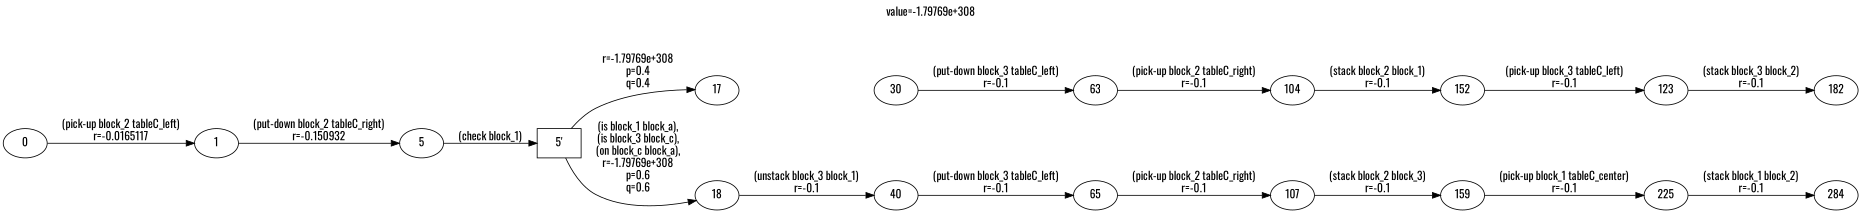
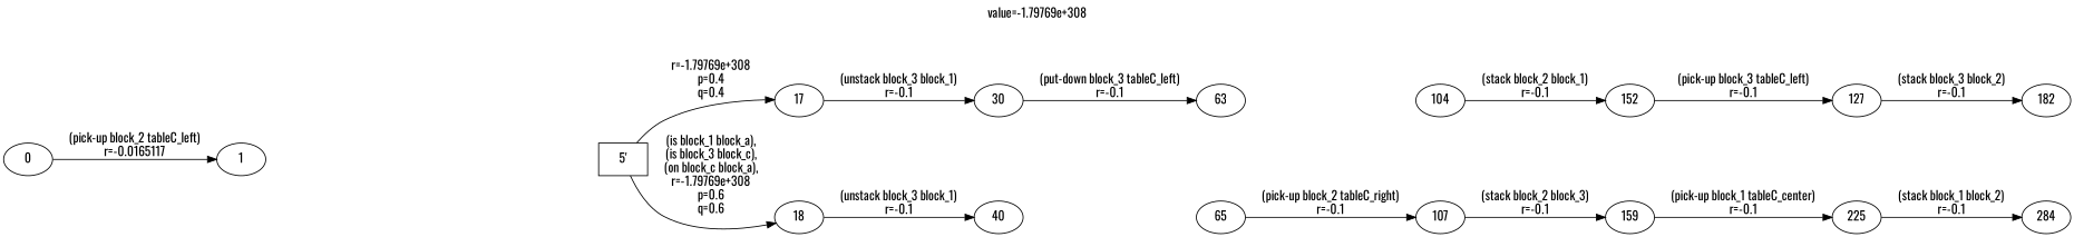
  digraph {
    fontname=Oswald
    label="value=-1.79769e+308"
    labelloc=top
    rankdir=LR
    node [fontname=Oswald]
    edge [fontname=Oswald]
    0
    1
-   5
    "5'" [shape=box]
    17
    18
    n7 [label=30]
    40
    63
    104
    152
-   123
+   123 [label=127]
    182
    65
    107
    159
    225
    284
    0 -> 1 [label="(pick-up block_2 tableC_left)\nr=-0.0165117"]
-   1 -> 5 [label="(put-down block_2 tableC_right)\nr=-0.150932"]
-   5 -> "5'" [label="(check block_1)"]
    "5'" -> 17 [label="\nr=-1.79769e+308\np=0.4\nq=0.4"]
    "5'" -> 18 [label="\n(is block_1 block_a),\n(is block_3 block_c),\n(on block_c block_a),\nr=-1.79769e+308\np=0.6\nq=0.6"]
+   17 -> n7 [label="(unstack block_3 block_1)\nr=-0.1"]
    18 -> 40 [label="(unstack block_3 block_1)\nr=-0.1"]
    n7 -> 63 [label="(put-down block_3 tableC_left)\nr=-0.1"]
-   40 -> 65 [label="(put-down block_3 tableC_left)\nr=-0.1"]
-   63 -> 104 [label="(pick-up block_2 tableC_right)\nr=-0.1"]
    104 -> 152 [label="(stack block_2 block_1)\nr=-0.1"]
    152 -> 123 [label="(pick-up block_3 tableC_left)\nr=-0.1"]
    123 -> 182 [label="(stack block_3 block_2)\nr=-0.1"]
    65 -> 107 [label="(pick-up block_2 tableC_right)\nr=-0.1"]
    107 -> 159 [label="(stack block_2 block_3)\nr=-0.1"]
    159 -> 225 [label="(pick-up block_1 tableC_center)\nr=-0.1"]
    225 -> 284 [label="(stack block_1 block_2)\nr=-0.1"]
  }
